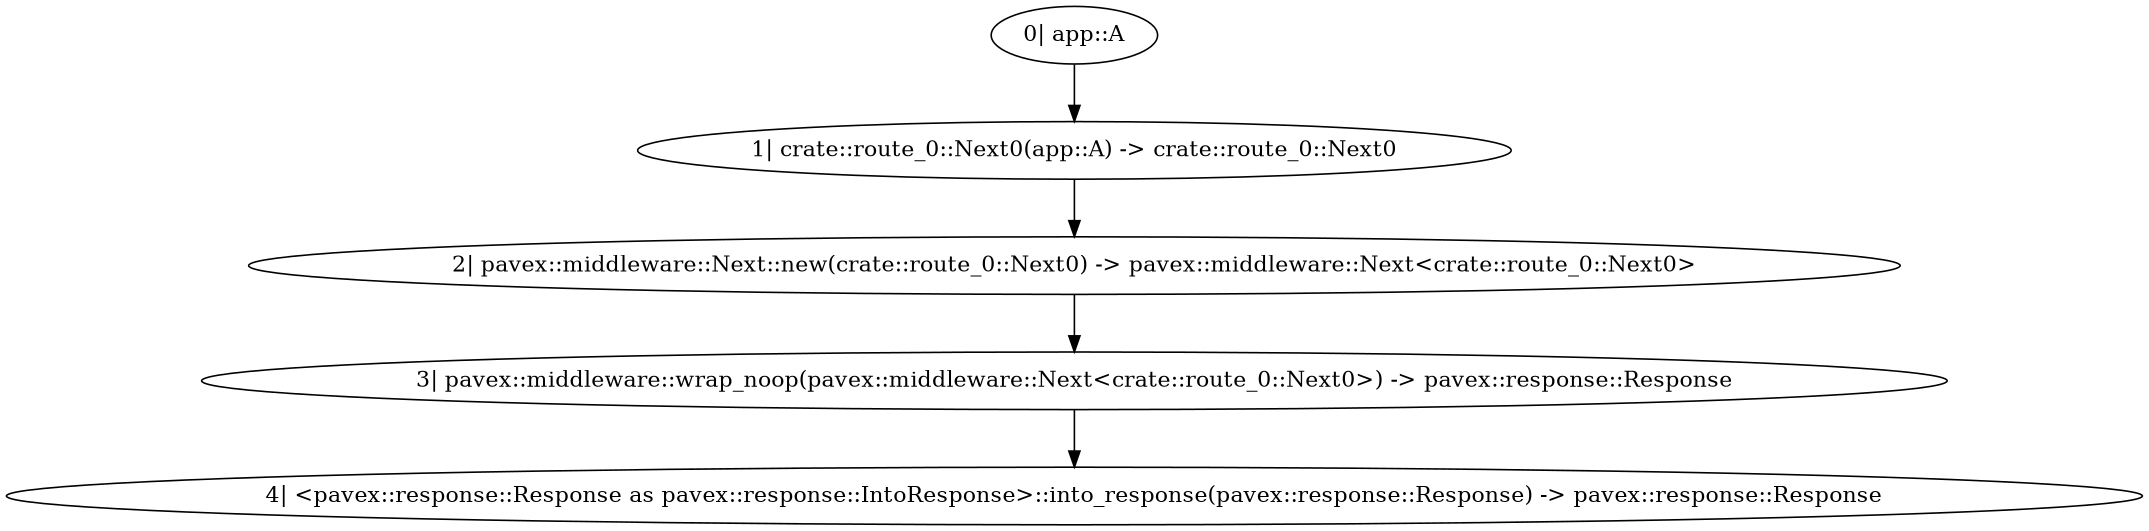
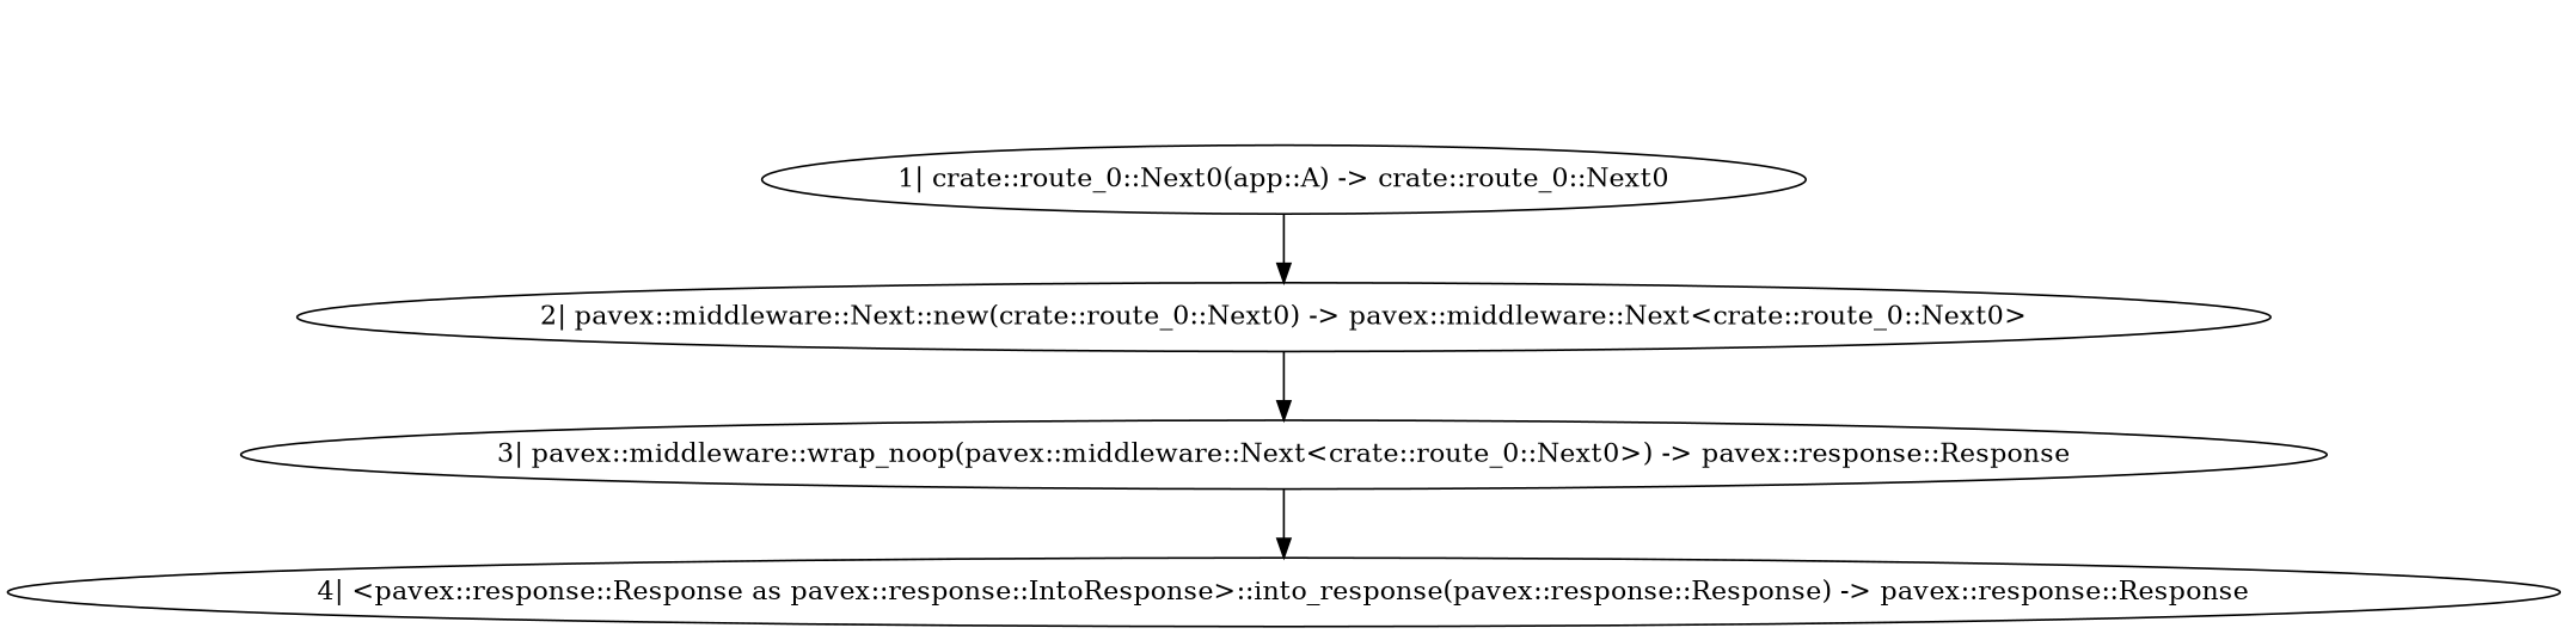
  digraph {
    n1 [label="3| pavex::middleware::wrap_noop(pavex::middleware::Next<crate::route_0::Next0>) -> pavex::response::Response"]
    n2 [label="4| <pavex::response::Response as pavex::response::IntoResponse>::into_response(pavex::response::Response) -> pavex::response::Response"]
    n3 [label="2| pavex::middleware::Next::new(crate::route_0::Next0) -> pavex::middleware::Next<crate::route_0::Next0>"]
    n4 [label="1| crate::route_0::Next0(app::A) -> crate::route_0::Next0"]
-   n5 [label="0| app::A"]
    n1 -> n2
    n3 -> n1
    n4 -> n3
-   n5 -> n4
  }
